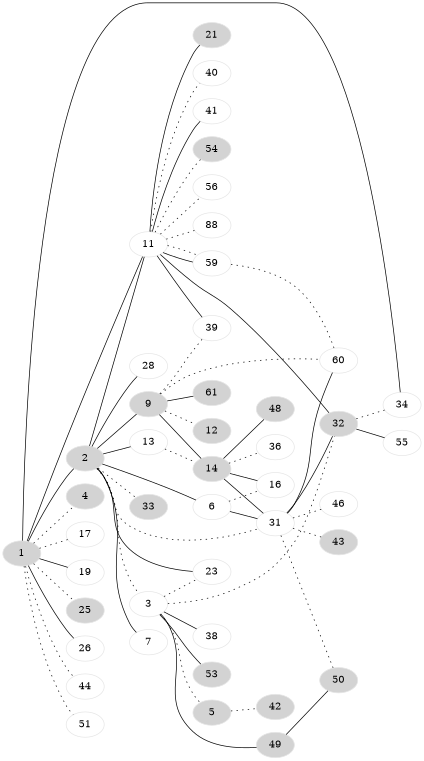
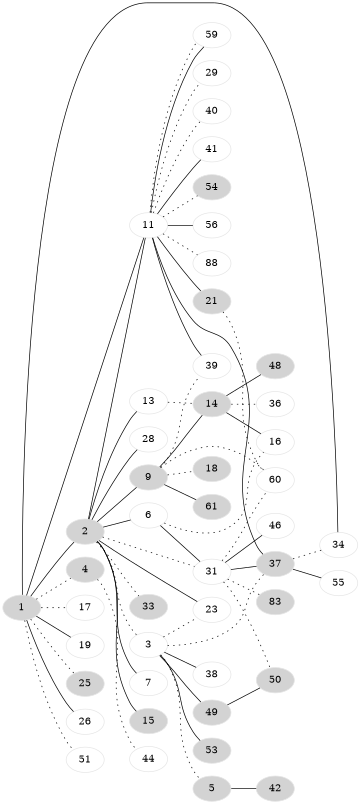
  graph {
    rankdir=LR
    node [color=gray90 fillcolor=white style=filled]
    edge [style=solid]
    1 [fillcolor=lightgrey super="+8"]
    2 [fillcolor=lightgrey super="+12"]
    4 [fillcolor=lightgrey]
    11 [super="+24"]
    17
    19
    25 [fillcolor=lightgrey]
    26
    34 [super="+52"]
    44
    51
    3 [super="+10"]
    6 [super="+27"]
    7 [super="+20"]
    9 [fillcolor=lightgrey super="+45"]
    13
+   15 [fillcolor=lightgrey]
    23 [super="+57"]
    28
    31 [super="+37"]
    33 [fillcolor=lightgrey]
-   32 [fillcolor=lightgrey super="+47"]
+   32 [fillcolor=lightgrey super="+47" label=37]
    39
    21 [fillcolor=lightgrey super="+35"]
+   29
    40
    41
    54 [fillcolor=lightgrey]
    56
    n30 [label=88]
    59
    5 [fillcolor=lightgrey super="+22"]
    38
    49 [fillcolor=lightgrey]
    53 [fillcolor=lightgrey]
    16
    14 [fillcolor=lightgrey super="+30"]
-   18 [fillcolor=lightgrey label=12]
+   18 [fillcolor=lightgrey]
    60
    61 [fillcolor=lightgrey]
-   43 [fillcolor=lightgrey]
+   43 [fillcolor=lightgrey label=83]
    46
    50 [fillcolor=lightgrey]
    42 [fillcolor=lightgrey]
    55
    36
    48 [fillcolor=lightgrey]
    1 -- 2
    1 -- 4 [style=dotted]
    1 -- 11
    1 -- 17 [style=dotted]
    1 -- 19
    1 -- 25 [style=dotted]
    1 -- 26
    1 -- 34
-   1 -- 44 [style=dotted]
+   4 -- 44 [style=dotted]
    1 -- 51 [style=dotted]
    2 -- 11
    2 -- 3 [style=dotted]
    2 -- 6
    2 -- 7
    2 -- 9
    2 -- 13
+   2 -- 15
    2 -- 23
    2 -- 28
    2 -- 31 [style=dotted]
    2 -- 33 [style=dotted]
    11 -- 32
    11 -- 39
    11 -- 21
+   11 -- 29 [style=dotted]
    11 -- 40 [style=dotted]
    11 -- 41
    11 -- 54 [style=dotted]
-   11 -- 56 [style=dotted]
+   11 -- 56
    11 -- n30 [style=dotted]
    11 -- 59
    11 -- 59 [style=dotted]
    3 -- 23 [style=dotted weight=2]
    3 -- 32 [style=dotted]
    3 -- 5 [style=dotted]
    3 -- 38
    3 -- 49
    3 -- 53
    6 -- 31
    6 -- 16 [style=dotted]
    9 -- 39 [style=dotted]
    9 -- 14
    9 -- 18 [style=dotted]
    9 -- 60 [style=dotted]
    9 -- 61
    13 -- 14 [style=dotted]
    31 -- 32
-   31 -- 60
+   31 -- 60 [style=dotted]
    31 -- 43 [style=dotted]
-   31 -- 46 [style=dotted]
+   31 -- 46
    31 -- 50 [style=dotted]
    32 -- 34 [style=dotted weight=2]
    32 -- 55
-   59 -- 60 [style=dotted]
-   5 -- 42 [style=dotted]
+   21 -- 60 [style=dotted]
+   5 -- 42
    49 -- 50
-   14 -- 31
    14 -- 16
    14 -- 36 [style=dotted]
    14 -- 48
  }
